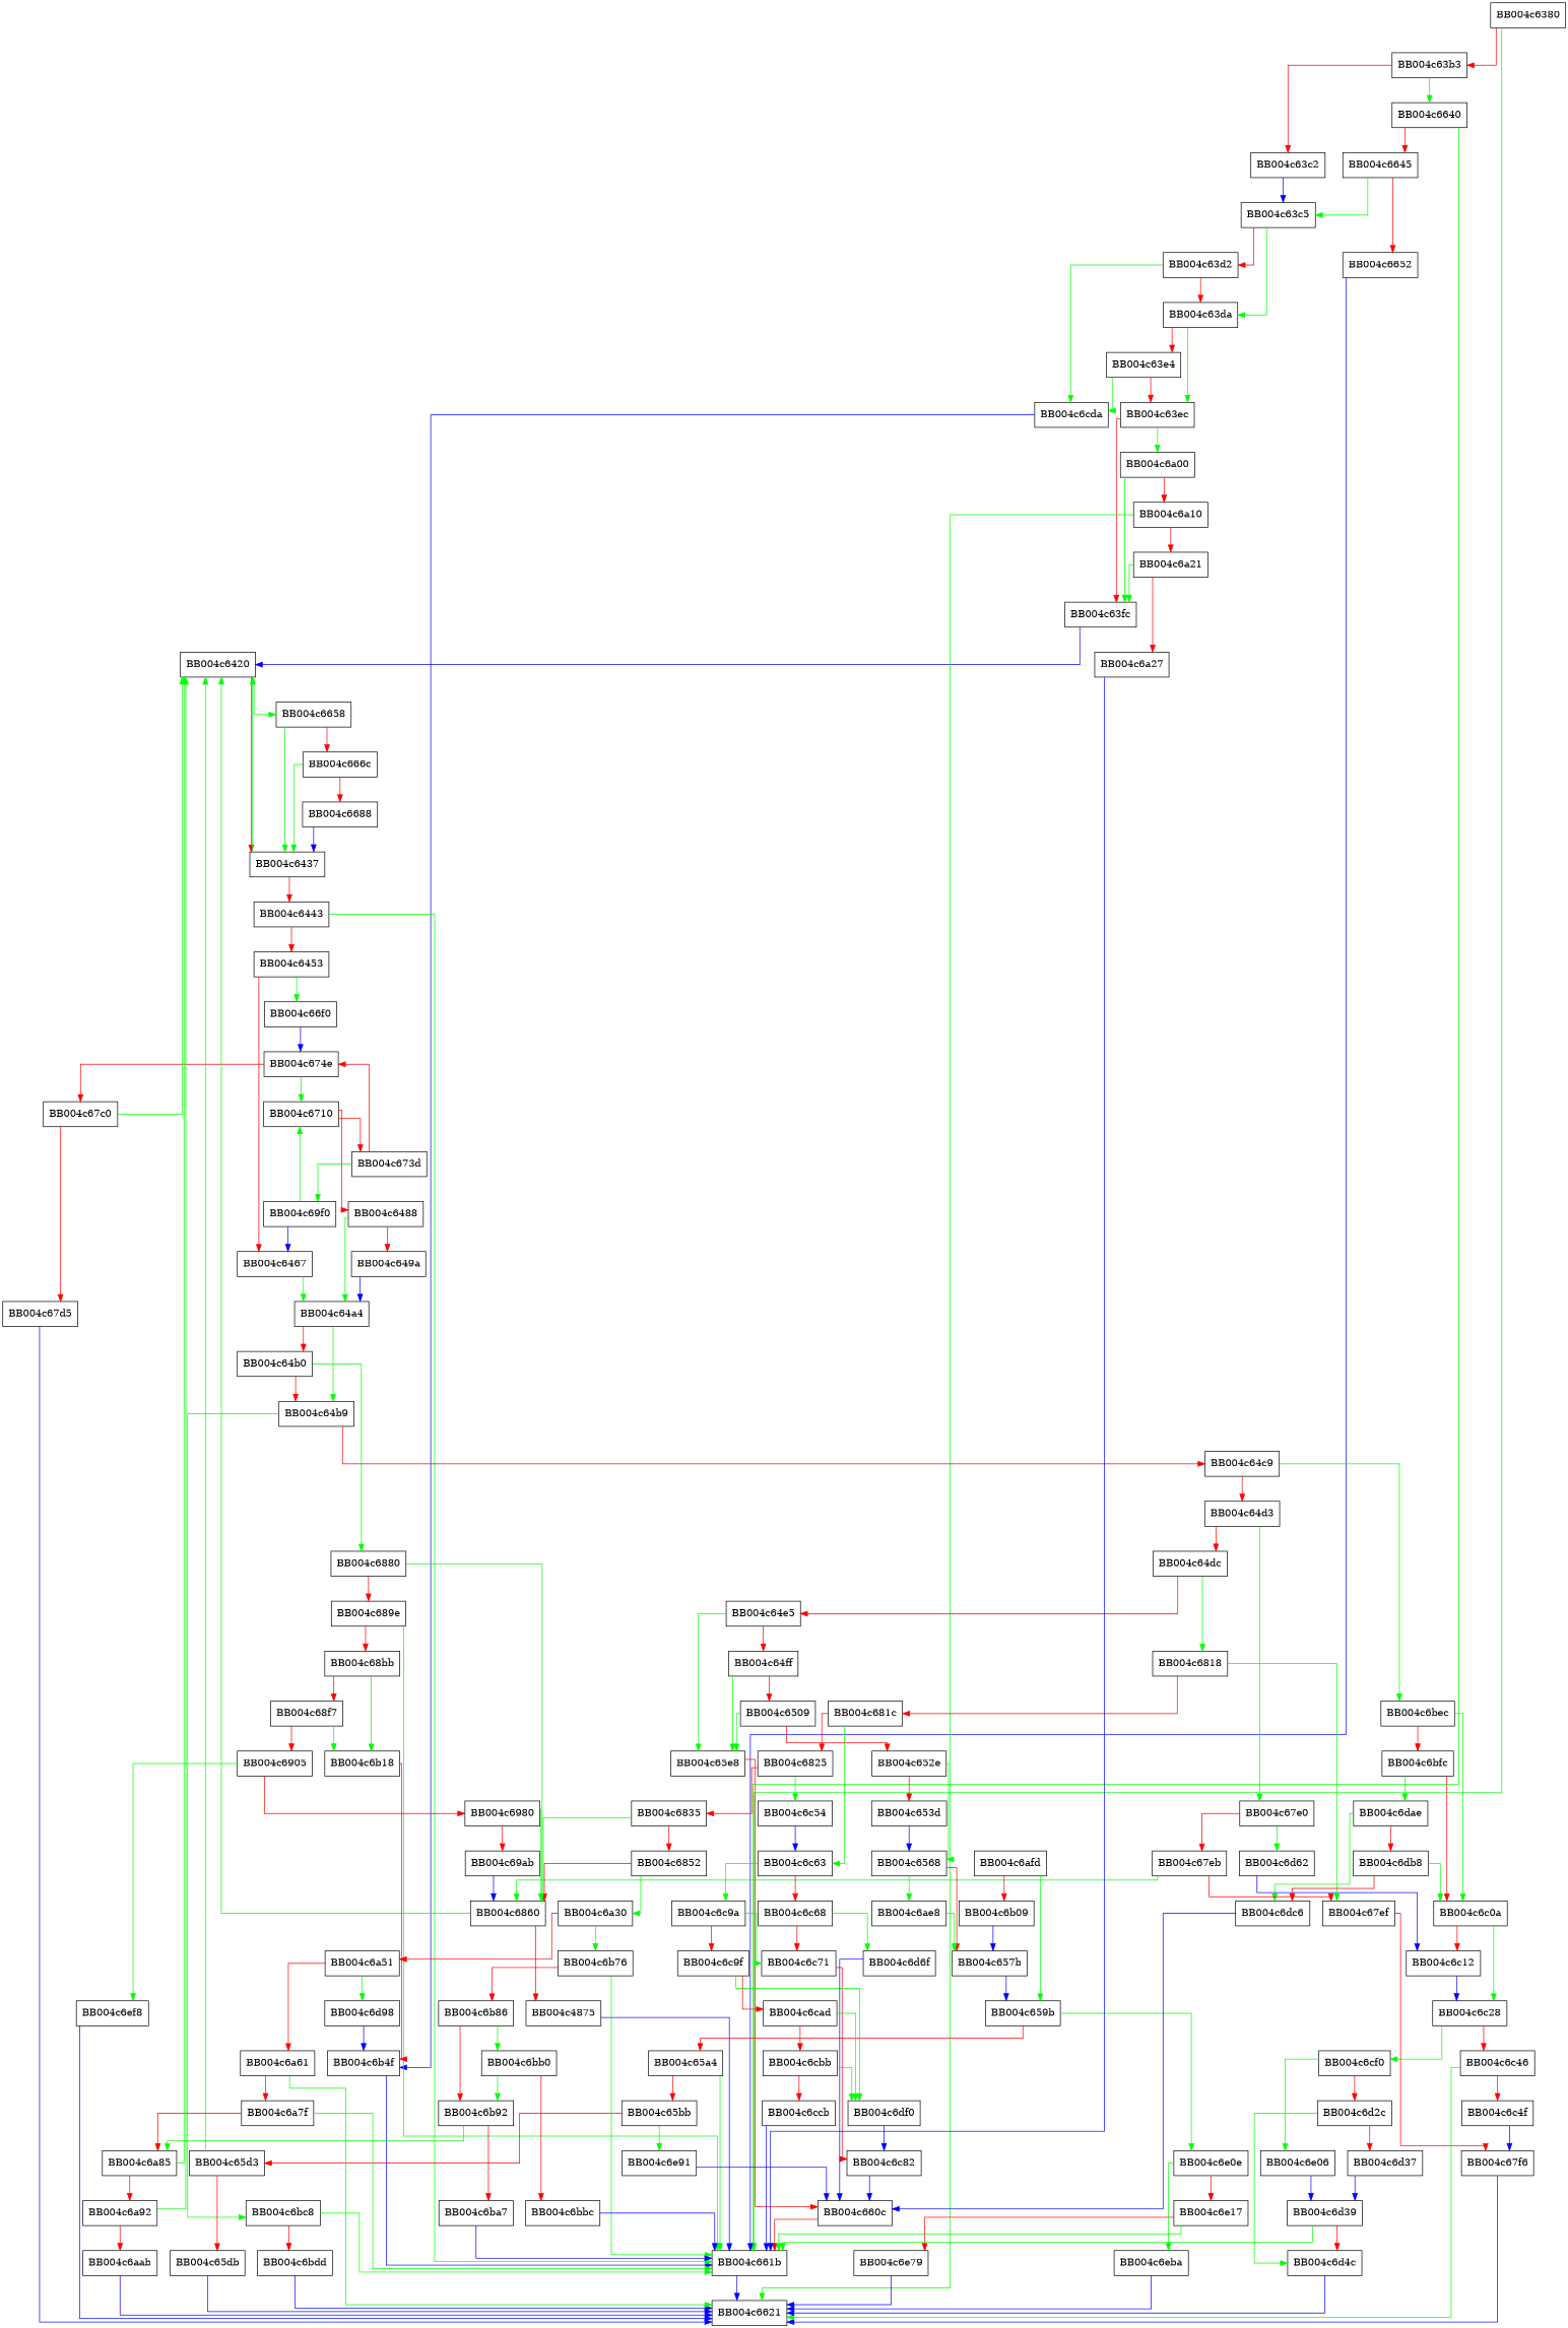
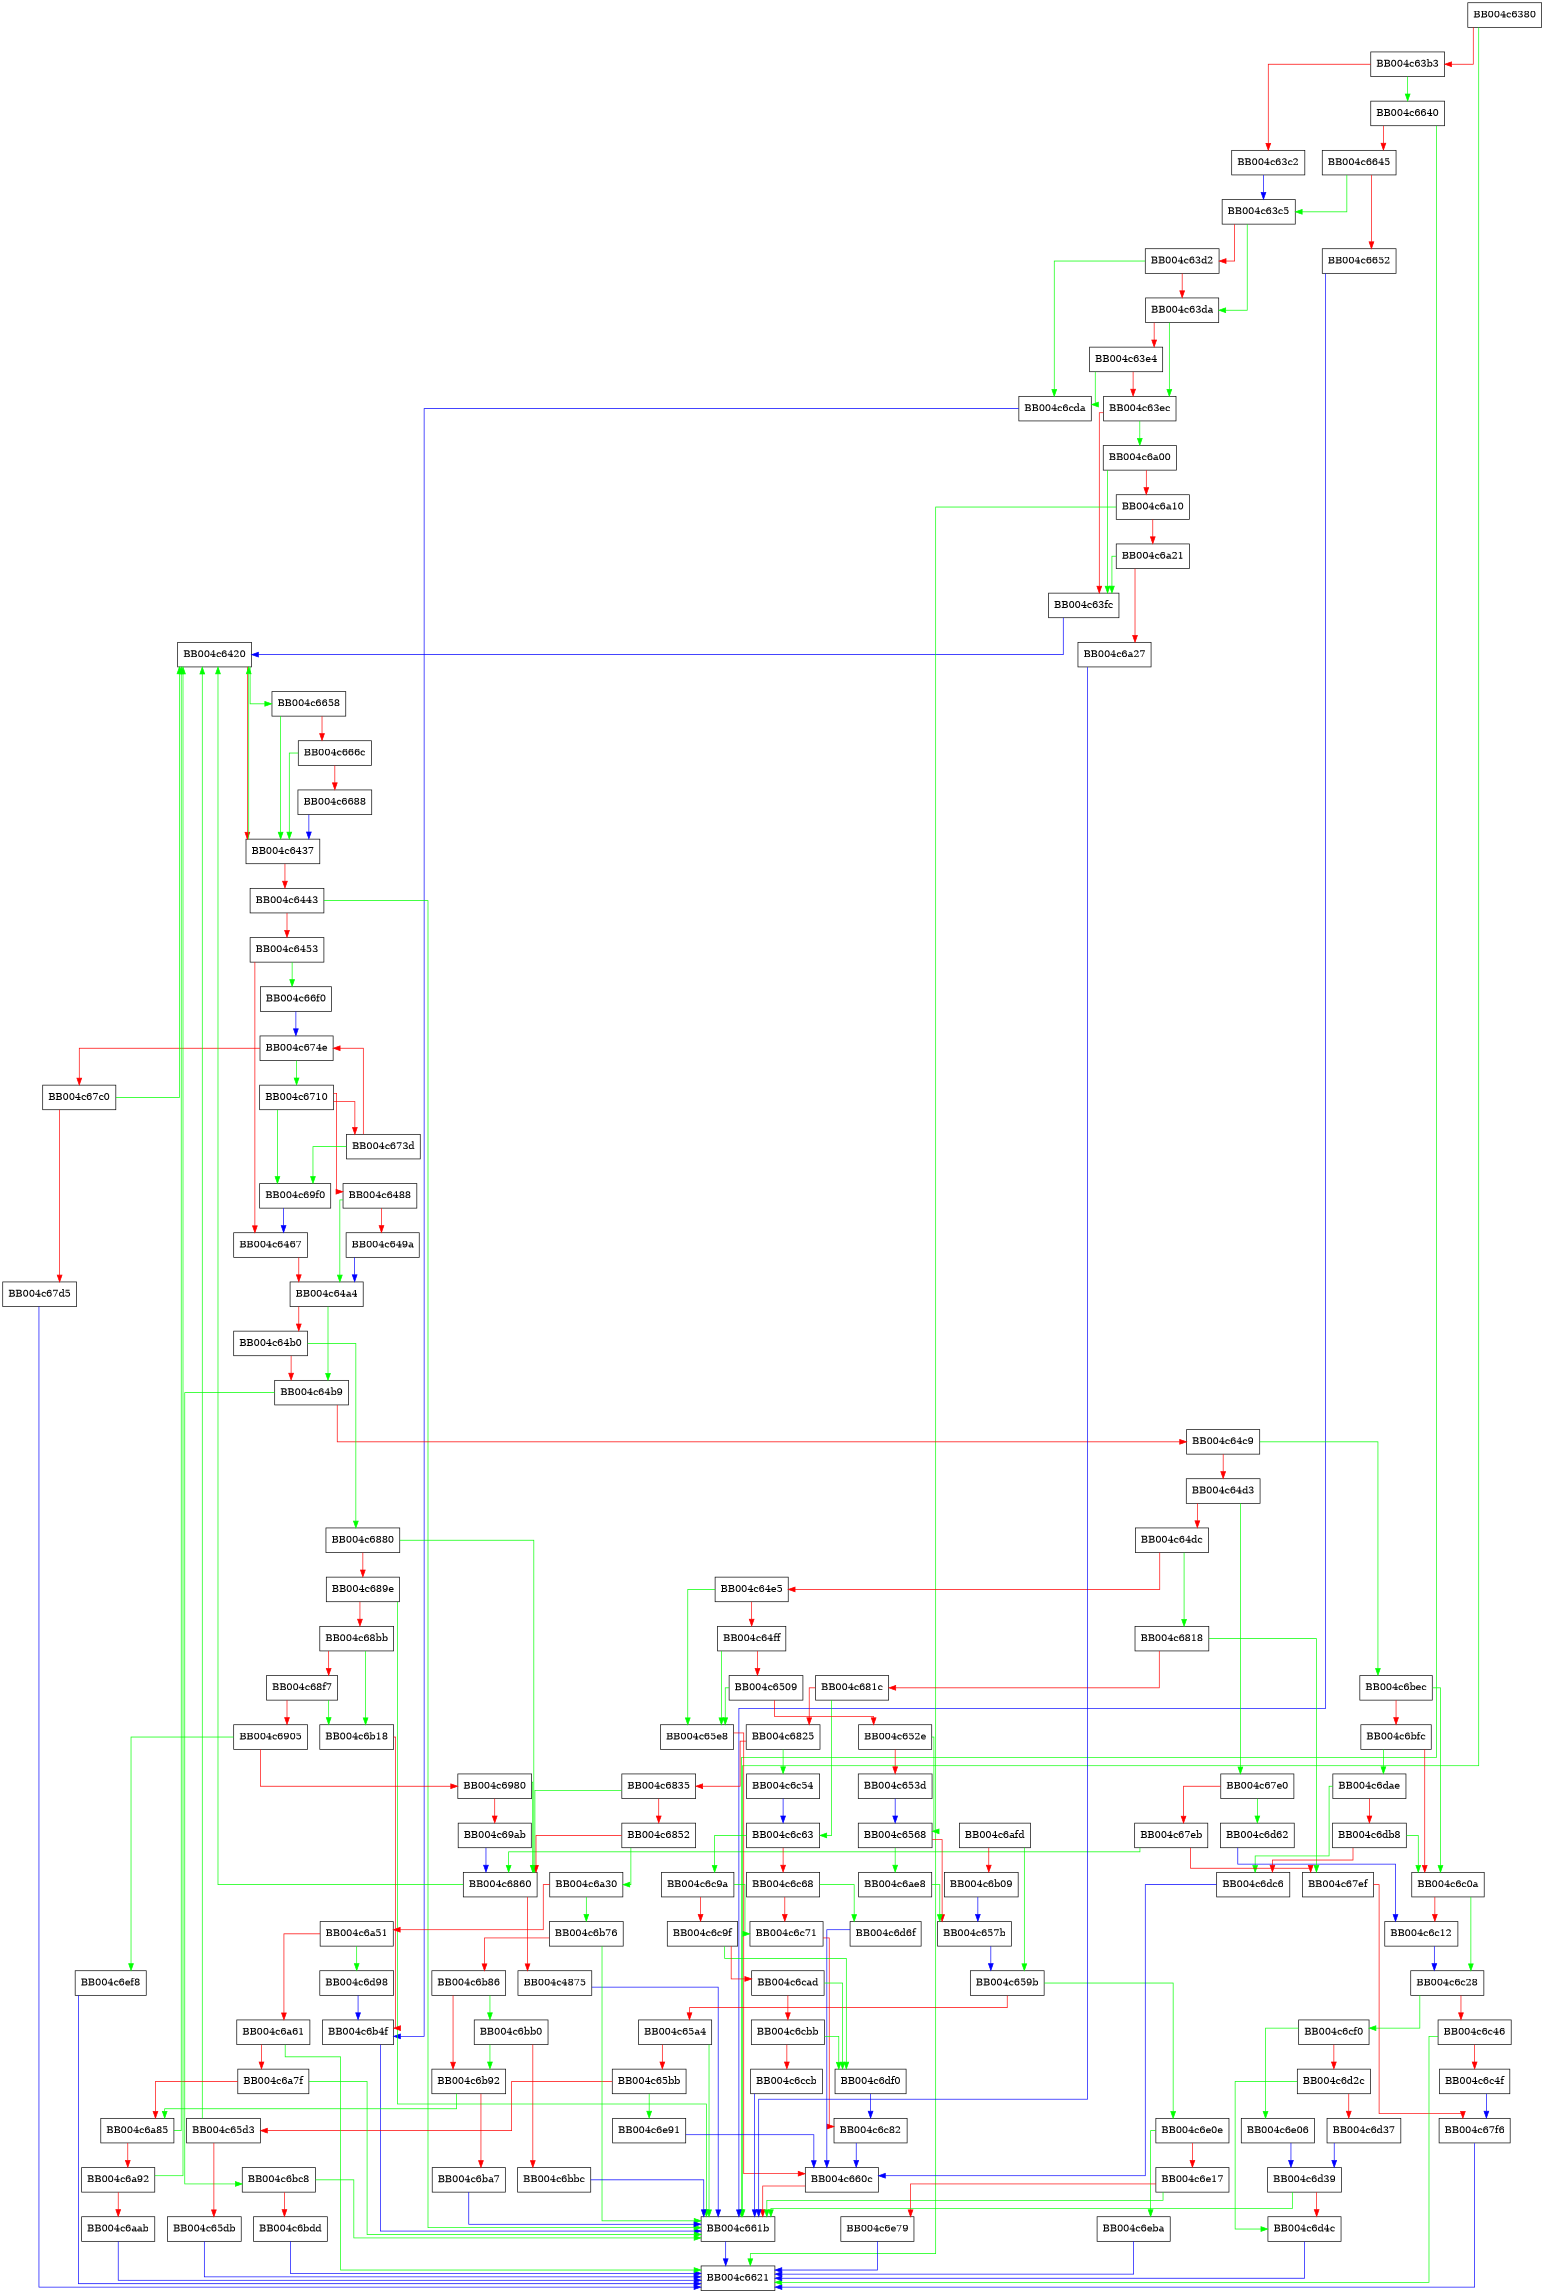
  digraph {
    splines=ortho
    node [shape=box]
    edge [color=red]
    BB004c6380
    BB004c661b
    BB004c63b3
    BB004c6621
    BB004c6640
    BB004c63c2
    BB004c6645
    BB004c63c5
    BB004c6652
    BB004c63da
    BB004c63d2
    BB004c63ec
    BB004c63e4
    BB004c6cda
    BB004c6a00
    BB004c63fc
    BB004c6b4f
    BB004c6a10
    BB004c6420
    BB004c6a21
    BB004c6658
    BB004c6437
    BB004c666c
    BB004c6443
    BB004c6688
    BB004c6453
    BB004c66f0
    BB004c6467
    BB004c674e
    BB004c64a4
    BB004c6710
    BB004c67c0
    BB004c64b9
    BB004c64b0
    BB004c6488
    BB004c649a
    BB004c6bc8
    BB004c64c9
    BB004c6880
    BB004c6bdd
    BB004c6bec
    BB004c64d3
    BB004c6860
    BB004c689e
    n45 [label=BB004c4875]
    BB004c68bb
    BB004c6c0a
    BB004c6bfc
    BB004c67e0
    BB004c64dc
    BB004c6c12
    BB004c6c28
    BB004c6dae
    BB004c6d62
    BB004c67eb
    BB004c6818
    BB004c64e5
    BB004c67ef
    BB004c681c
    BB004c65e8
    BB004c64ff
    BB004c67f6
    BB004c6c63
    BB004c6825
    BB004c660c
    BB004c6509
    BB004c652e
    BB004c6568
    BB004c653d
    BB004c6ae8
    BB004c657b
    BB004c659b
    BB004c6afd
    BB004c6b09
    BB004c6e0e
    BB004c65a4
    BB004c6eba
    BB004c6e17
    BB004c65bb
    BB004c6e79
    BB004c6e91
    BB004c65d3
    BB004c65db
    BB004c69f0
    BB004c673d
    BB004c67d5
    BB004c6c9a
    BB004c6c68
    BB004c6c54
    BB004c6835
    BB004c6c71
    BB004c6c9f
    BB004c6d6f
    BB004c6852
    BB004c6a30
    BB004c6b76
    BB004c6a51
    BB004c6b86
    BB004c6d98
    BB004c6a61
    BB004c6b18
    BB004c68f7
    BB004c6905
    BB004c6ef8
    BB004c6980
    BB004c69ab
    BB004c6a27
    BB004c6bb0
    BB004c6b92
    BB004c6a7f
    BB004c6a85
    BB004c6a92
    BB004c6aab
    BB004c6bbc
    BB004c6ba7
    BB004c6cf0
    BB004c6c46
    BB004c6dc6
    BB004c6db8
    BB004c6e06
    BB004c6d2c
    BB004c6c4f
    BB004c6d39
    BB004c6d4c
    BB004c6d37
    BB004c6c82
    BB004c6df0
    BB004c6cad
    BB004c6cbb
    BB004c6ccb
    BB004c6380 -> BB004c661b [color=green]
    BB004c6380 -> BB004c63b3
    BB004c661b -> BB004c6621 [color=blue]
    BB004c63b3 -> BB004c6640 [color=green]
    BB004c63b3 -> BB004c63c2
    BB004c6640 -> BB004c661b [color=green]
    BB004c6640 -> BB004c6645
    BB004c63c2 -> BB004c63c5 [color=blue]
    BB004c6645 -> BB004c63c5 [color=green]
    BB004c6645 -> BB004c6652
    BB004c63c5 -> BB004c63da [color=green]
    BB004c63c5 -> BB004c63d2
    BB004c6652 -> BB004c661b [color=blue]
    BB004c63da -> BB004c63ec [color=green]
    BB004c63da -> BB004c63e4
    BB004c63d2 -> BB004c63da
    BB004c63d2 -> BB004c6cda [color=green]
    BB004c63ec -> BB004c6a00 [color=green]
    BB004c63ec -> BB004c63fc
    BB004c63e4 -> BB004c63ec
    BB004c63e4 -> BB004c6cda [color=green]
    BB004c6cda -> BB004c6b4f [color=blue]
    BB004c6a00 -> BB004c63fc [color=green]
    BB004c6a00 -> BB004c6a10
    BB004c63fc -> BB004c6420 [color=blue]
    BB004c6b4f -> BB004c661b [color=blue]
    BB004c6a10 -> BB004c6621 [color=green]
    BB004c6a10 -> BB004c6a21
    BB004c6420 -> BB004c6658 [color=green]
    BB004c6420 -> BB004c6437
    BB004c6a21 -> BB004c63fc [color=green]
    BB004c6a21 -> BB004c6a27
    BB004c6658 -> BB004c6437 [color=green]
    BB004c6658 -> BB004c666c
    BB004c6437 -> BB004c6420 [color=green]
    BB004c6437 -> BB004c6443
    BB004c666c -> BB004c6437 [color=green]
    BB004c666c -> BB004c6688
    BB004c6443 -> BB004c661b [color=green]
    BB004c6443 -> BB004c6453
    BB004c6688 -> BB004c6437 [color=blue]
    BB004c6453 -> BB004c66f0 [color=green]
    BB004c6453 -> BB004c6467
    BB004c66f0 -> BB004c674e [color=blue]
-   BB004c6467 -> BB004c64a4 [color=green]
+   BB004c6467 -> BB004c64a4
    BB004c674e -> BB004c6710 [color=green]
    BB004c674e -> BB004c67c0
    BB004c64a4 -> BB004c64b9 [color=green]
    BB004c64a4 -> BB004c64b0
    BB004c6710 -> BB004c6488
-   BB004c69f0 -> BB004c6710 [color=green]
+   BB004c6710 -> BB004c69f0 [color=green]
    BB004c6710 -> BB004c673d
    BB004c67c0 -> BB004c6420 [color=green]
    BB004c67c0 -> BB004c67d5
    BB004c64b9 -> BB004c6bc8 [color=green]
    BB004c64b9 -> BB004c64c9
    BB004c64b0 -> BB004c64b9
    BB004c64b0 -> BB004c6880 [color=green]
    BB004c6488 -> BB004c64a4 [color=green]
    BB004c6488 -> BB004c649a
    BB004c649a -> BB004c64a4 [color=blue]
    BB004c6bc8 -> BB004c661b [color=green]
    BB004c6bc8 -> BB004c6bdd
    BB004c64c9 -> BB004c6bec [color=green]
    BB004c64c9 -> BB004c64d3
    BB004c6880 -> BB004c6860 [color=green]
    BB004c6880 -> BB004c689e
    BB004c6bdd -> BB004c6621 [color=blue]
    BB004c6bec -> BB004c6c0a [color=green]
    BB004c6bec -> BB004c6bfc
    BB004c64d3 -> BB004c67e0 [color=green]
    BB004c64d3 -> BB004c64dc
    BB004c6860 -> BB004c6420 [color=green]
    BB004c6860 -> n45
    BB004c689e -> BB004c661b [color=green]
    BB004c689e -> BB004c68bb
    n45 -> BB004c661b [color=blue]
    BB004c68bb -> BB004c6b18 [color=green]
    BB004c68bb -> BB004c68f7
    BB004c6c0a -> BB004c6c12
    BB004c6c0a -> BB004c6c28 [color=green]
    BB004c6bfc -> BB004c6c0a
    BB004c6bfc -> BB004c6dae [color=green]
    BB004c67e0 -> BB004c6d62 [color=green]
    BB004c67e0 -> BB004c67eb
    BB004c64dc -> BB004c6818 [color=green]
    BB004c64dc -> BB004c64e5
    BB004c6c12 -> BB004c6c28 [color=blue]
    BB004c6c28 -> BB004c6cf0 [color=green]
    BB004c6c28 -> BB004c6c46
    BB004c6dae -> BB004c6dc6 [color=green]
    BB004c6dae -> BB004c6db8
    BB004c6d62 -> BB004c6c12 [color=blue]
    BB004c67eb -> BB004c6860 [color=green]
    BB004c67eb -> BB004c67ef
    BB004c6818 -> BB004c67ef [color=green]
    BB004c6818 -> BB004c681c
    BB004c64e5 -> BB004c65e8 [color=green]
    BB004c64e5 -> BB004c64ff
    BB004c67ef -> BB004c67f6
    BB004c681c -> BB004c6c63 [color=green]
    BB004c681c -> BB004c6825
    BB004c65e8 -> BB004c660c
    BB004c64ff -> BB004c65e8 [color=green]
    BB004c64ff -> BB004c6509
    BB004c67f6 -> BB004c6621 [color=blue]
    BB004c6c63 -> BB004c6c9a [color=green]
    BB004c6c63 -> BB004c6c68
    BB004c6825 -> BB004c6c54 [color=green]
    BB004c6825 -> BB004c6835
    BB004c660c -> BB004c661b
    BB004c6509 -> BB004c65e8 [color=green]
    BB004c6509 -> BB004c652e
    BB004c652e -> BB004c6568 [color=green]
    BB004c652e -> BB004c653d
    BB004c6568 -> BB004c6ae8 [color=green]
    BB004c6568 -> BB004c657b
    BB004c653d -> BB004c6568 [color=blue]
    BB004c6ae8 -> BB004c657b [color=green]
    BB004c657b -> BB004c659b [color=blue]
    BB004c659b -> BB004c6e0e [color=green]
    BB004c659b -> BB004c65a4
    BB004c6afd -> BB004c659b [color=green]
    BB004c6afd -> BB004c6b09
    BB004c6b09 -> BB004c657b [color=blue]
    BB004c6e0e -> BB004c6eba [color=green]
    BB004c6e0e -> BB004c6e17
    BB004c65a4 -> BB004c661b [color=green]
    BB004c65a4 -> BB004c65bb
    BB004c6eba -> BB004c6621 [color=blue]
    BB004c6e17 -> BB004c661b [color=green]
    BB004c6e17 -> BB004c6e79
    BB004c65bb -> BB004c6e91 [color=green]
    BB004c65bb -> BB004c65d3
    BB004c6e79 -> BB004c6621 [color=blue]
    BB004c6e91 -> BB004c660c [color=blue]
    BB004c65d3 -> BB004c6420 [color=green]
    BB004c65d3 -> BB004c65db
    BB004c65db -> BB004c6621 [color=blue]
    BB004c69f0 -> BB004c6467 [color=blue]
    BB004c673d -> BB004c674e
    BB004c673d -> BB004c69f0 [color=green]
    BB004c67d5 -> BB004c6621 [color=blue]
    BB004c6c9a -> BB004c6c71 [color=green]
    BB004c6c9a -> BB004c6c9f
    BB004c6c68 -> BB004c6c71
    BB004c6c68 -> BB004c6d6f [color=green]
    BB004c6c54 -> BB004c6c63 [color=blue]
    BB004c6835 -> BB004c6860 [color=green]
    BB004c6835 -> BB004c6852
    BB004c6c71 -> BB004c6c82
    BB004c6c9f -> BB004c6df0 [color=green]
    BB004c6c9f -> BB004c6cad
    BB004c6d6f -> BB004c660c [color=blue]
    BB004c6852 -> BB004c6860
    BB004c6852 -> BB004c6a30 [color=green]
    BB004c6a30 -> BB004c6b76 [color=green]
    BB004c6a30 -> BB004c6a51
    BB004c6b76 -> BB004c661b [color=green]
    BB004c6b76 -> BB004c6b86
    BB004c6a51 -> BB004c6d98 [color=green]
    BB004c6a51 -> BB004c6a61
    BB004c6b86 -> BB004c6bb0 [color=green]
    BB004c6b86 -> BB004c6b92
    BB004c6d98 -> BB004c6b4f [color=blue]
    BB004c6a61 -> BB004c6621 [color=green]
    BB004c6a61 -> BB004c6a7f
    BB004c6b18 -> BB004c6b4f
    BB004c68f7 -> BB004c6b18 [color=green]
    BB004c68f7 -> BB004c6905
    BB004c6905 -> BB004c6ef8 [color=green]
    BB004c6905 -> BB004c6980
    BB004c6ef8 -> BB004c6621 [color=blue]
    BB004c6980 -> BB004c6860 [color=green]
    BB004c6980 -> BB004c69ab
    BB004c69ab -> BB004c6860 [color=blue]
    BB004c6a27 -> BB004c661b [color=blue]
    BB004c6bb0 -> BB004c6b92 [color=green]
    BB004c6bb0 -> BB004c6bbc
    BB004c6b92 -> BB004c6a85 [color=green]
    BB004c6b92 -> BB004c6ba7
    BB004c6a7f -> BB004c661b [color=green]
    BB004c6a7f -> BB004c6a85
    BB004c6a85 -> BB004c6420 [color=green]
    BB004c6a85 -> BB004c6a92
    BB004c6a92 -> BB004c6420 [color=green]
    BB004c6a92 -> BB004c6aab
    BB004c6aab -> BB004c6621 [color=blue]
    BB004c6bbc -> BB004c661b [color=blue]
    BB004c6ba7 -> BB004c661b [color=blue]
    BB004c6cf0 -> BB004c6e06 [color=green]
    BB004c6cf0 -> BB004c6d2c
    BB004c6c46 -> BB004c6621 [color=green]
    BB004c6c46 -> BB004c6c4f
    BB004c6dc6 -> BB004c660c [color=blue]
    BB004c6db8 -> BB004c6c0a [color=green]
    BB004c6db8 -> BB004c6dc6
    BB004c6e06 -> BB004c6d39 [color=blue]
    BB004c6d2c -> BB004c6d4c [color=green]
    BB004c6d2c -> BB004c6d37
    BB004c6c4f -> BB004c67f6 [color=blue]
    BB004c6d39 -> BB004c661b [color=green]
    BB004c6d39 -> BB004c6d4c
    BB004c6d4c -> BB004c6621 [color=blue]
    BB004c6d37 -> BB004c6d39 [color=blue]
    BB004c6c82 -> BB004c660c [color=blue]
    BB004c6df0 -> BB004c6c82 [color=blue]
    BB004c6cad -> BB004c6df0 [color=green]
    BB004c6cad -> BB004c6cbb
    BB004c6cbb -> BB004c6df0 [color=green]
    BB004c6cbb -> BB004c6ccb
    BB004c6ccb -> BB004c661b [color=blue]
  }
